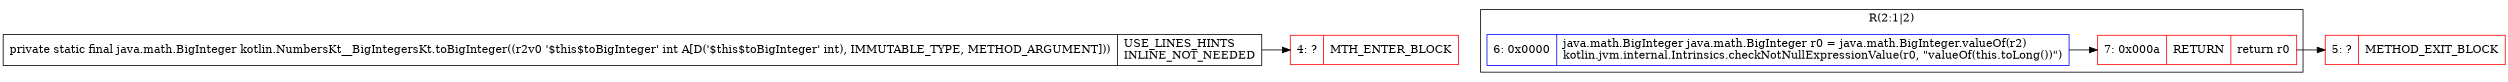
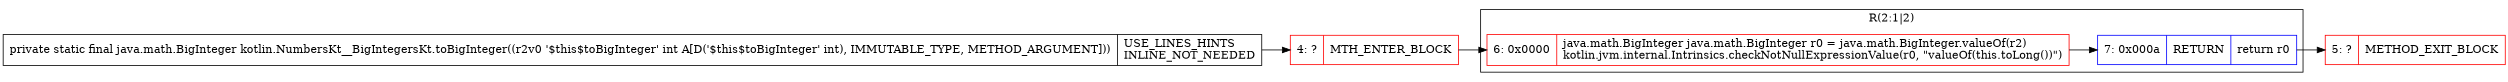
  digraph {
    rankdir=LR
    node [color=blue shape=record]
-   n1 [label="{6\:\ 0x0000|java.math.BigInteger java.math.BigInteger r0 = java.math.BigInteger.valueOf(r2)\lkotlin.jvm.internal.Intrinsics.checkNotNullExpressionValue(r0, \"valueOf(this.toLong())\")\l}"]
-   n2 [color=red label="{7\:\ 0x000a|RETURN\l|return r0\l}"]
+   n1 [color=red label="{6\:\ 0x0000|java.math.BigInteger java.math.BigInteger r0 = java.math.BigInteger.valueOf(r2)\lkotlin.jvm.internal.Intrinsics.checkNotNullExpressionValue(r0, \"valueOf(this.toLong())\")\l}"]
+   n2 [label="{7\:\ 0x000a|RETURN\l|return r0\l}"]
    n3 [color=red label="{5\:\ ?|METHOD_EXIT_BLOCK\l}"]
    n4 [color=red label="{4\:\ ?|MTH_ENTER_BLOCK\l}"]
    n5 [label="{private static final java.math.BigInteger kotlin.NumbersKt__BigIntegersKt.toBigInteger((r2v0 '$this$toBigInteger' int A[D('$this$toBigInteger' int), IMMUTABLE_TYPE, METHOD_ARGUMENT]))  | USE_LINES_HINTS\lINLINE_NOT_NEEDED\l}" color=""]
    subgraph cluster_1 {
      label="R(2:1|2)"
      n1
      n2
    }
    n1 -> n2
    n2 -> n3
+   n4 -> n1
    n5 -> n4
  }
